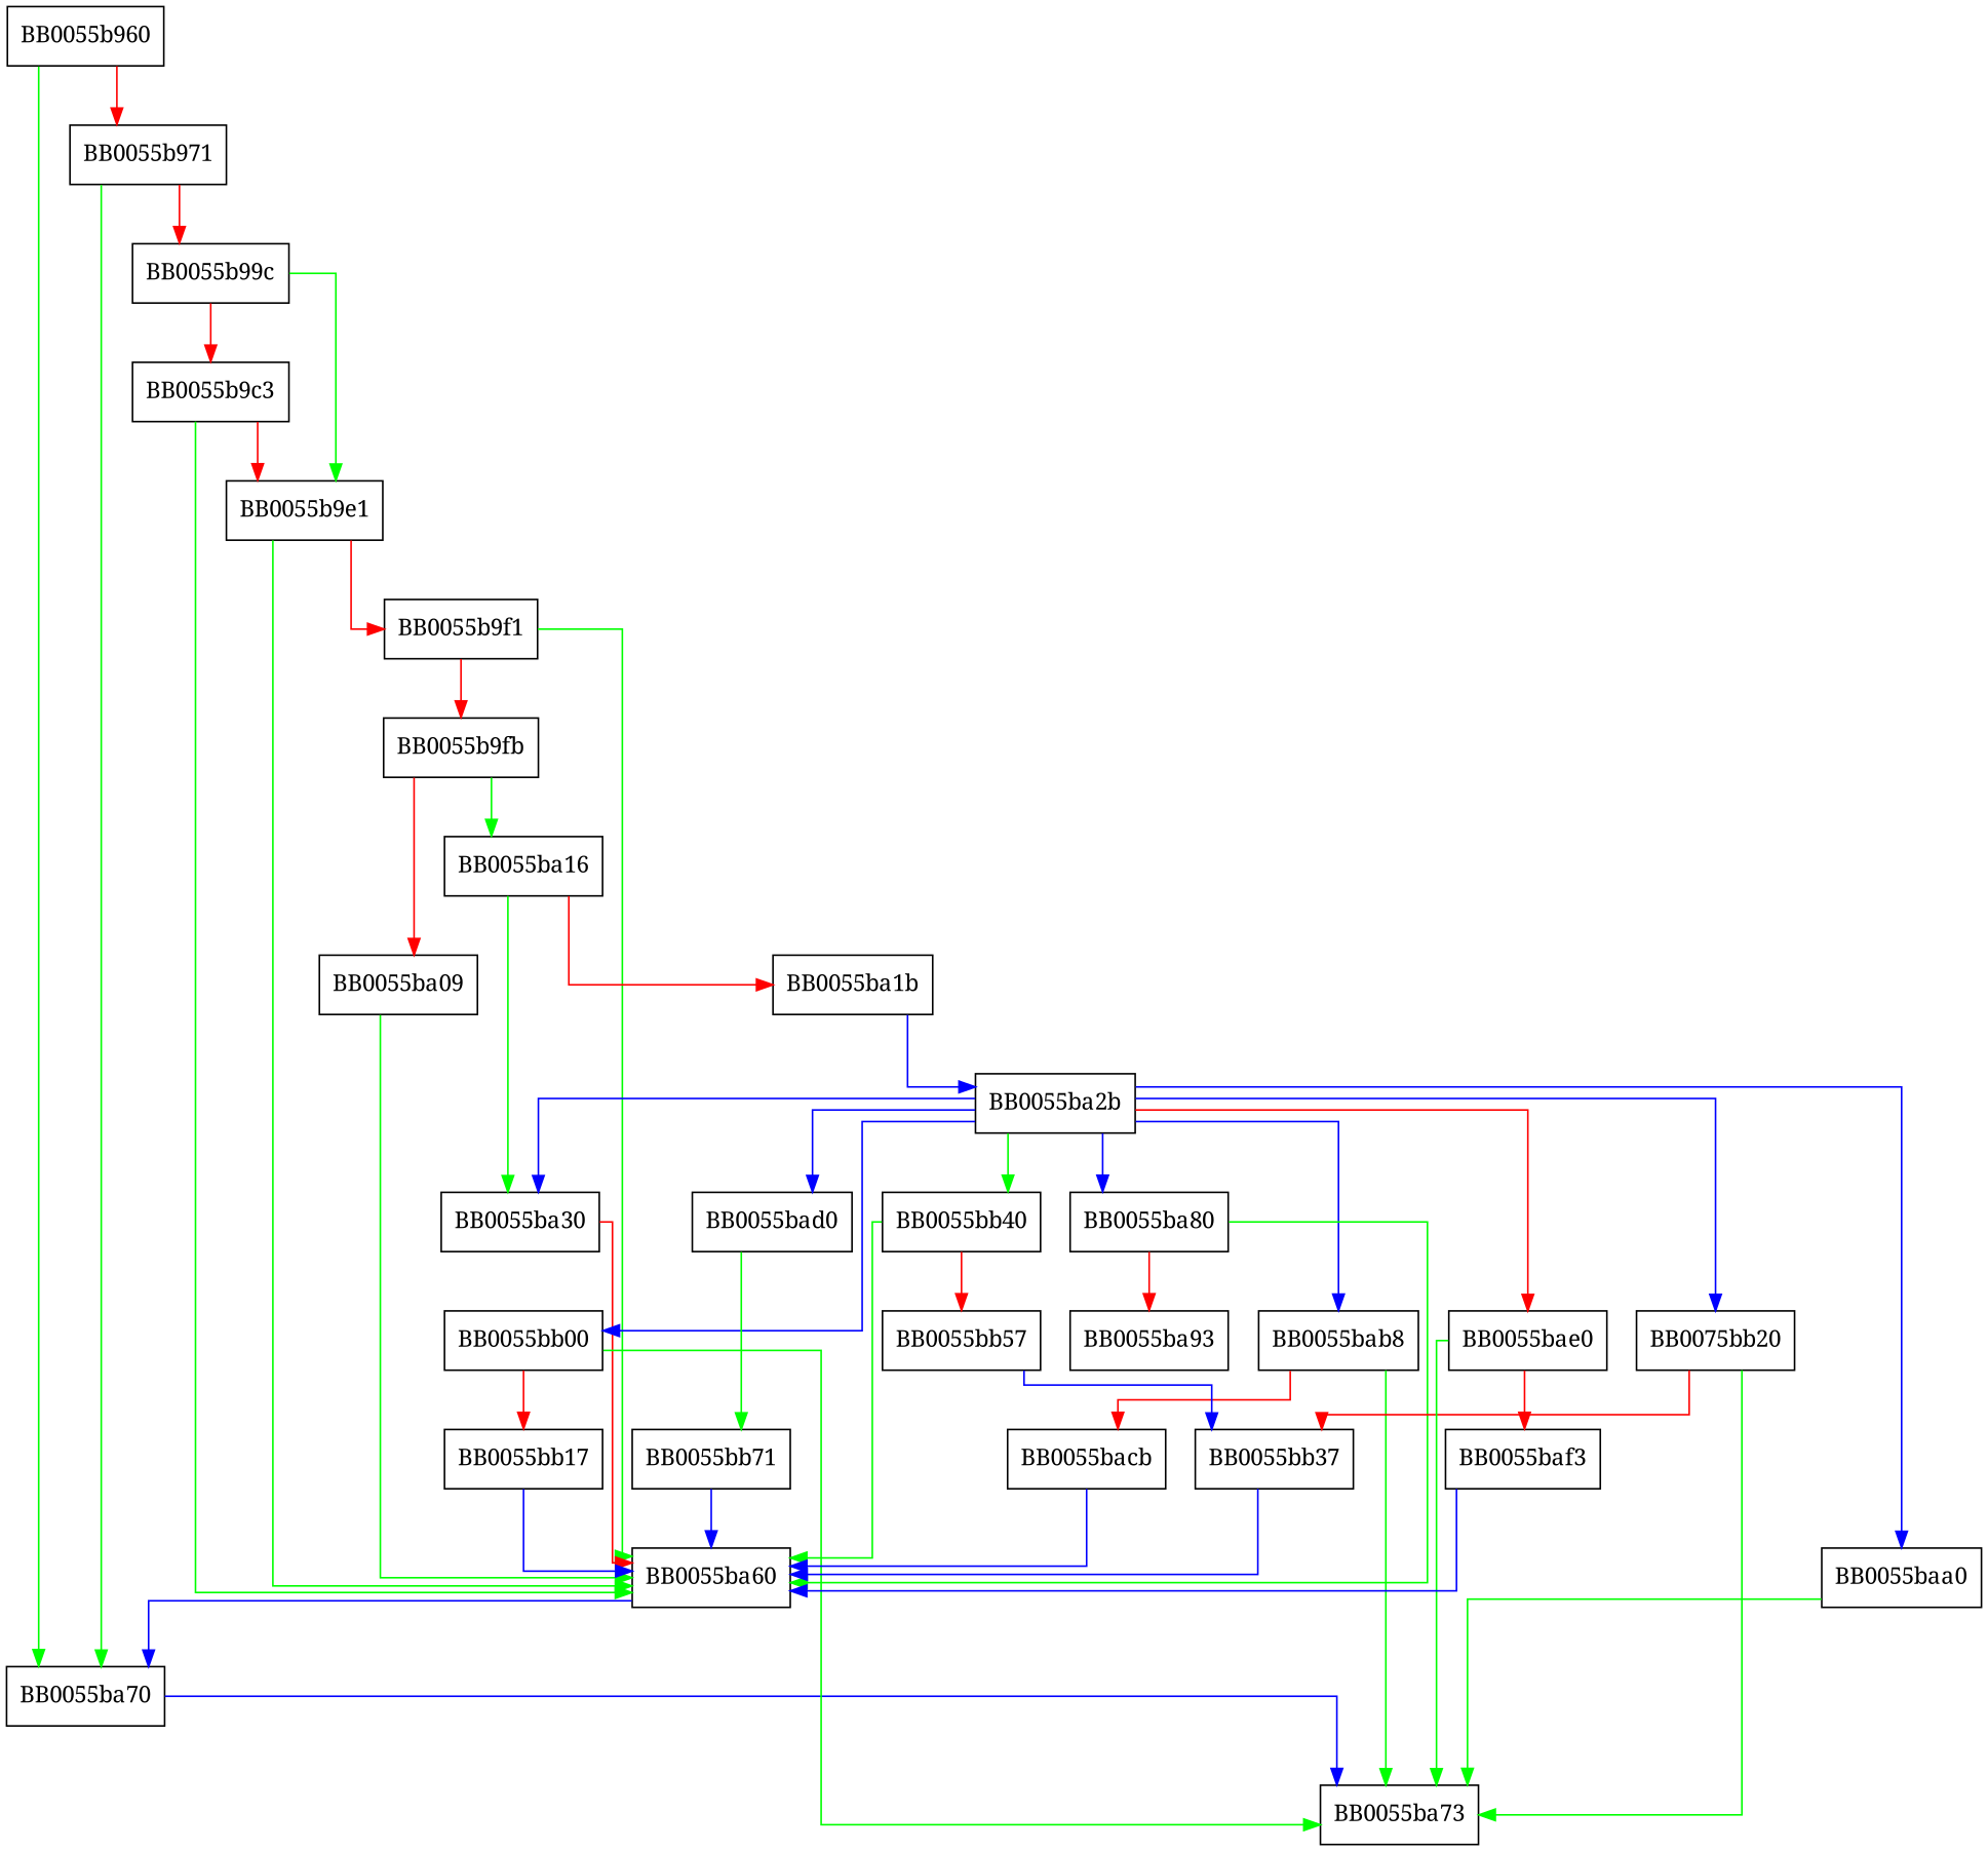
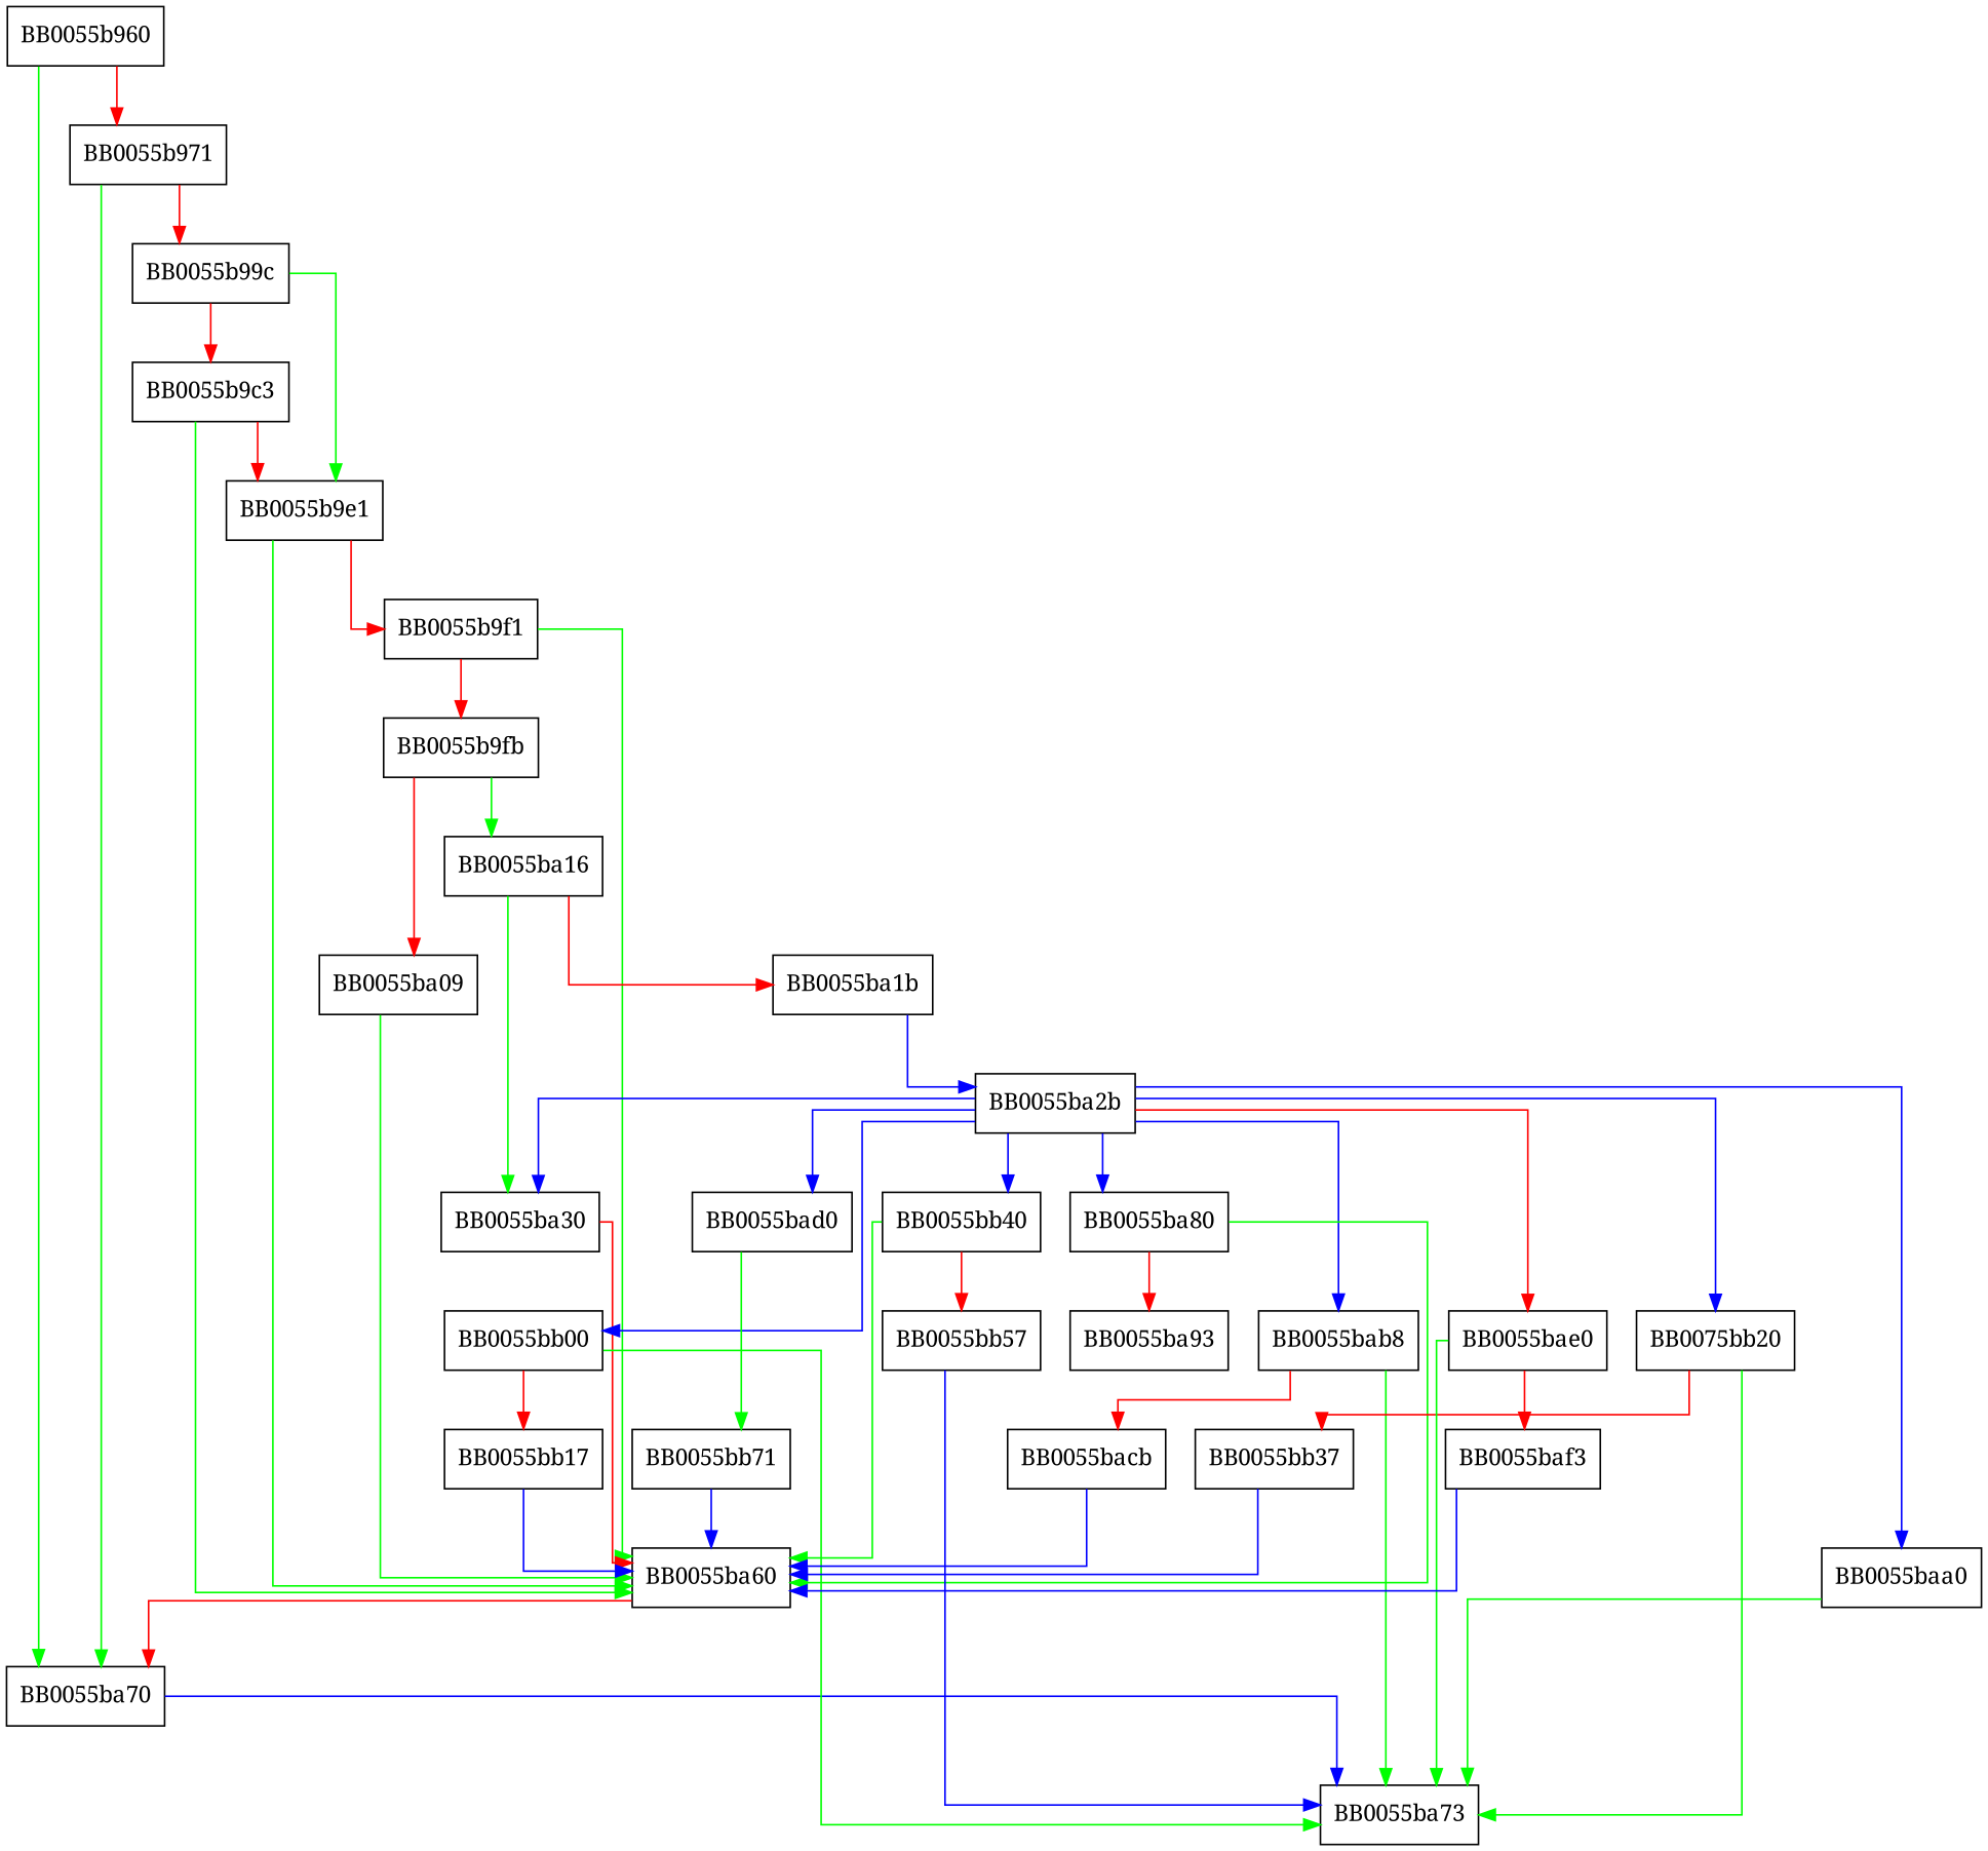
  digraph {
    fontname="Noto Serif"
    splines=ortho
    node [fontname="Noto Serif" shape=box]
    edge [color=green fontname="Noto Serif"]
    BB0055b960
    BB0055ba70
    BB0055b971
    BB0055ba73
    BB0055b99c
    BB0055b9e1
    BB0055b9c3
    BB0055ba60
    BB0055b9f1
    BB0055b9fb
    BB0055ba16
    BB0055ba09
    BB0055ba30
    BB0055ba1b
    BB0055ba2b
    BB0055baa0
    BB0055bab8
    BB0055bad0
    BB0055ba80
    n20 [label=BB0075bb20]
    BB0055bb40
    BB0055bb00
    BB0055bae0
    BB0055bacb
    BB0055bb71
    BB0055ba93
    BB0055bb37
    BB0055bb57
    BB0055bb17
    BB0055baf3
    BB0055b960 -> BB0055ba70
    BB0055b960 -> BB0055b971 [color=red]
    BB0055ba70 -> BB0055ba73 [color=blue]
    BB0055b971 -> BB0055ba70
    BB0055b971 -> BB0055b99c [color=red]
    BB0055b99c -> BB0055b9e1
    BB0055b99c -> BB0055b9c3 [color=red]
    BB0055b9e1 -> BB0055ba60
    BB0055b9e1 -> BB0055b9f1 [color=red]
    BB0055b9c3 -> BB0055b9e1 [color=red]
    BB0055b9c3 -> BB0055ba60
-   BB0055ba60 -> BB0055ba70 [color=blue]
+   BB0055ba60 -> BB0055ba70 [color=red]
    BB0055b9f1 -> BB0055ba60
    BB0055b9f1 -> BB0055b9fb [color=red]
    BB0055b9fb -> BB0055ba16
    BB0055b9fb -> BB0055ba09 [color=red]
    BB0055ba16 -> BB0055ba30
    BB0055ba16 -> BB0055ba1b [color=red]
    BB0055ba09 -> BB0055ba60
    BB0055ba30 -> BB0055ba60 [color=red]
    BB0055ba1b -> BB0055ba2b [color=blue]
    BB0055ba2b -> BB0055ba30 [color=blue]
    BB0055ba2b -> BB0055baa0 [color=blue]
    BB0055ba2b -> BB0055bab8 [color=blue]
    BB0055ba2b -> BB0055bad0 [color=blue]
    BB0055ba2b -> BB0055ba80 [color=blue]
    BB0055ba2b -> n20 [color=blue]
-   BB0055ba2b -> BB0055bb40
+   BB0055ba2b -> BB0055bb40 [color=blue]
    BB0055ba2b -> BB0055bb00 [color=blue]
    BB0055ba2b -> BB0055bae0 [color=red]
    BB0055baa0 -> BB0055ba73
    BB0055bab8 -> BB0055ba73
    BB0055bab8 -> BB0055bacb [color=red]
    BB0055bad0 -> BB0055bb71
    BB0055ba80 -> BB0055ba60
    BB0055ba80 -> BB0055ba93 [color=red]
    n20 -> BB0055ba73
    n20 -> BB0055bb37 [color=red]
    BB0055bb40 -> BB0055ba60
    BB0055bb40 -> BB0055bb57 [color=red]
    BB0055bb00 -> BB0055ba73
    BB0055bb00 -> BB0055bb17 [color=red]
    BB0055bae0 -> BB0055ba73
    BB0055bae0 -> BB0055baf3 [color=red]
    BB0055bacb -> BB0055ba60 [color=blue]
    BB0055bb71 -> BB0055ba60 [color=blue]
    BB0055bb37 -> BB0055ba60 [color=blue]
-   BB0055bb57 -> BB0055bb37 [color=blue]
+   BB0055bb57 -> BB0055ba73 [color=blue]
    BB0055bb17 -> BB0055ba60 [color=blue]
    BB0055baf3 -> BB0055ba60 [color=blue]
  }
